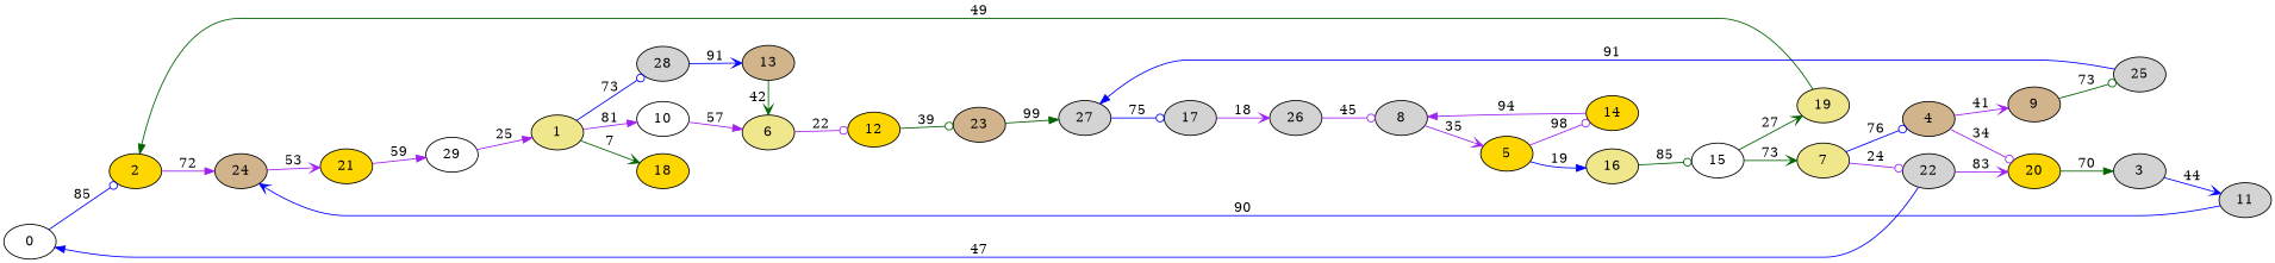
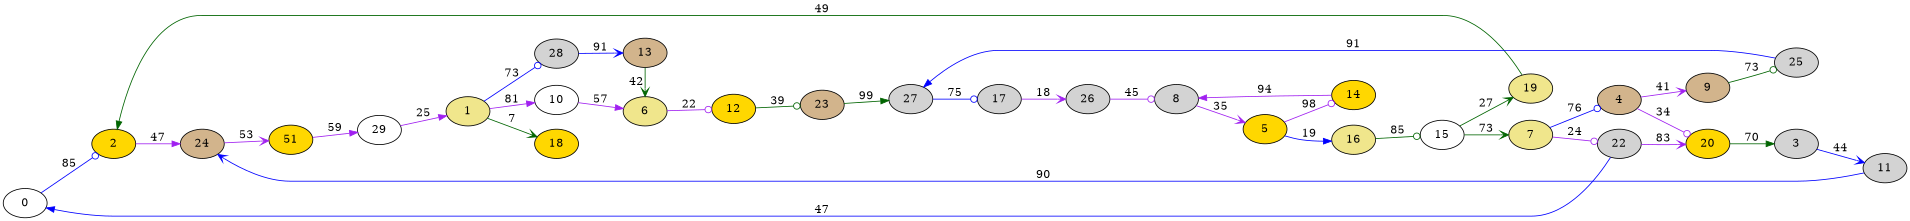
  digraph {
    rankdir=LR
    ranksep=equally
    node [fillcolor=lightgrey style=filled]
    edge [arrowhead=odot color=purple]
    0 [fillcolor=white]
    13 [fillcolor=tan]
    6 [fillcolor=khaki]
    2 [fillcolor=gold]
    24 [fillcolor=tan]
-   21 [fillcolor=gold]
+   21 [fillcolor=gold label=51]
    29 [fillcolor=white]
    1 [fillcolor=khaki]
    28
    10 [fillcolor=white]
    18 [fillcolor=gold]
    12 [fillcolor=gold]
    23 [fillcolor=tan]
    27
    17
    26
    8
    5 [fillcolor=gold]
    16 [fillcolor=khaki]
    14 [fillcolor=gold]
    15 [fillcolor=white]
    19 [fillcolor=khaki]
    7 [fillcolor=khaki]
    4 [fillcolor=tan]
    22
    20 [fillcolor=gold]
    3
    11
    9 [fillcolor=tan]
    25
    subgraph sub_1 {
      rank=same
      0
    }
    subgraph sub_2 {
      rank=same
      13
      6
    }
    subgraph sub_3 {
      rank=same
      2
    }
    subgraph sub_4 {
      rank=same
      24
    }
    subgraph sub_5 {
      rank=same
      21
    }
    subgraph sub_6 {
      rank=same
      29
    }
    subgraph sub_7 {
      rank=same
      1
    }
    subgraph sub_8 {
      rank=same
      28
      10
      18
    }
    subgraph sub_9 {
      rank=same
      12
    }
    subgraph sub_10 {
      rank=same
      23
    }
    subgraph sub_11 {
      rank=same
      27
    }
    subgraph sub_12 {
      rank=same
      17
    }
    subgraph sub_13 {
      rank=same
      26
    }
    subgraph sub_14 {
      rank=same
      8
    }
    subgraph sub_15 {
      rank=same
      5
    }
    subgraph sub_16 {
      rank=same
      16
      14
    }
    subgraph sub_17 {
      rank=same
      15
    }
    subgraph sub_18 {
      rank=same
      19
      7
    }
    subgraph sub_19 {
      rank=same
      4
      22
    }
    subgraph sub_20 {
      rank=same
      20
    }
    subgraph sub_21 {
      rank=same
      3
    }
    subgraph sub_22 {
      rank=same
      11
    }
    subgraph sub_23 {
      rank=same
      9
    }
    subgraph sub_24 {
      rank=same
      25
    }
    subgraph sub_25 {
      rank=same
    }
    0 -> 2 [color=blue label=85]
    13 -> 6 [arrowhead=vee color=darkgreen label=42]
    6 -> 12 [label=22]
-   2 -> 24 [arrowhead=normal label=72]
+   2 -> 24 [arrowhead=normal label=47]
    24 -> 21 [arrowhead=vee label=53]
    21 -> 29 [arrowhead=normal label=59]
    29 -> 1 [arrowhead=normal label=25]
    1 -> 28 [color=blue label=73]
    1 -> 10 [arrowhead=normal label=81]
    1 -> 18 [arrowhead=vee color=darkgreen label=7]
    28 -> 13 [arrowhead=vee color=blue label=91]
    10 -> 6 [arrowhead=normal label=57]
    12 -> 23 [color=darkgreen label=39]
    23 -> 27 [arrowhead=normal color=darkgreen label=99]
    27 -> 17 [color=blue label=75]
    17 -> 26 [arrowhead=vee label=18]
    26 -> 8 [label=45]
    8 -> 5 [arrowhead=vee label=35]
    5 -> 16 [arrowhead=normal color=blue label=19]
    5 -> 14 [label=98]
    16 -> 15 [color=darkgreen label=85]
    14 -> 8 [arrowhead=normal label=94]
    15 -> 19 [arrowhead=vee color=darkgreen label=27]
    15 -> 7 [arrowhead=vee color=darkgreen label=73]
    19 -> 2 [arrowhead=normal color=darkgreen label=49]
    7 -> 4 [color=blue label=76]
    7 -> 22 [label=24]
    4 -> 20 [label=34]
    4 -> 9 [arrowhead=vee label=41]
    22 -> 0 [arrowhead=normal color=blue label=47]
    22 -> 20 [arrowhead=vee label=83]
    20 -> 3 [arrowhead=normal color=darkgreen label=70]
    3 -> 11 [arrowhead=vee color=blue label=44]
    11 -> 24 [arrowhead=vee color=blue label=90]
    9 -> 25 [color=darkgreen label=73]
    25 -> 27 [arrowhead=normal color=blue label=91]
  }
